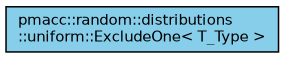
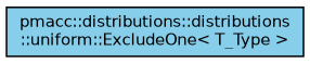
  digraph {
    rankdir=TB
-   n1 [color=black fillcolor=skyblue fontname=Helvetica fontsize=10 height=0.2 label="pmacc::random::distributions\l::uniform::ExcludeOne\< T_Type \>" shape=record style=filled width=0.4]
+   n1 [color=black fillcolor=skyblue fontname=Helvetica fontsize=10 height=0.2 label="pmacc::distributions::distributions\l::uniform::ExcludeOne\< T_Type \>" shape=record style=filled width=0.4]
  }
